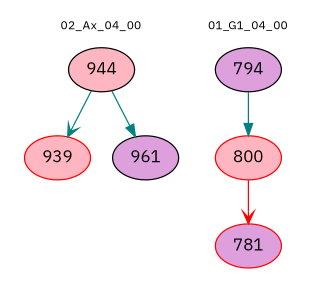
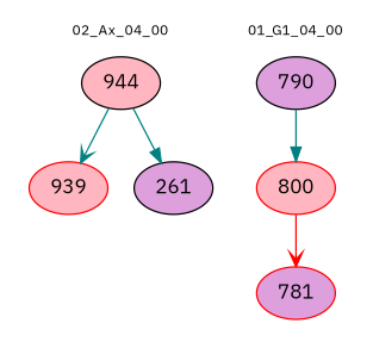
  digraph {
    fontname="IBM Plex Sans"
    node [color=black fillcolor=lightpink fontname="IBM Plex Sans" style=filled]
    edge [arrowhead=vee color=teal fontname="IBM Plex Sans"]
    n1 [label=944]
    n2 [color=red label=939]
-   n3 [fillcolor=plum label=961]
-   n4 [fillcolor=plum label=794]
+   n3 [fillcolor=plum label=261]
+   n4 [fillcolor=plum label=790]
    n5 [color=red fillcolor=plum label=781]
    n6 [color=red label=800]
    subgraph cluster_1 {
      color=white
      fontsize=10
      label="02_Ax_04_00"
      n1
      n2
      n3
    }
    subgraph cluster_2 {
      color=white
      fontsize=10
      label="01_G1_04_00"
      n4
      n5
      n6
    }
    n1 -> n2
    n1 -> n3 [arrowhead=normal]
    n4 -> n6 [arrowhead=normal]
    n6 -> n5 [color=red]
  }
